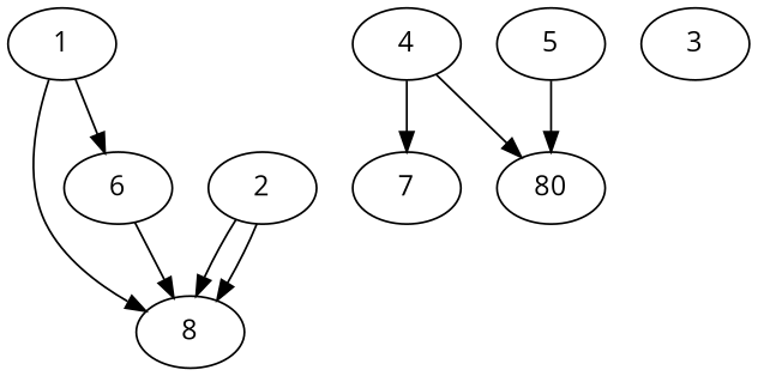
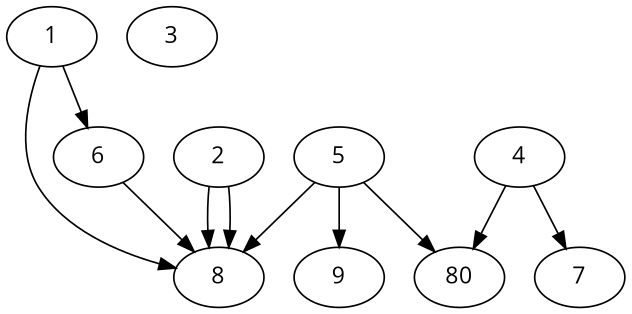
  digraph {
    fontname="Open Sans"
    node [alpha=0.09 fontname="Open Sans"]
    edge [fontname="Open Sans"]
    1 [alpha=0.05 expect_size=29564928]
    8 [expect_size=34938880]
    6 [alpha=0.12 expect_size=45701120]
    7 [alpha=0.02 expect_size=39728128]
    2 [alpha=0.16 expect_size=43768832]
+   9 [alpha=0.06 expect_size=17805312]
    3 [alpha=0.08 expect_size=33507328]
    4 [expect_size=28876800]
    n9 [alpha=0.15 expect_size=5719040 label=80]
    5 [alpha=0.18 expect_size=25499648]
    1 -> 8
    1 -> 6
    6 -> 8
    2 -> 8
    2 -> 8
    4 -> 7
    4 -> n9
+   5 -> 8
+   5 -> 9
    5 -> n9
  }
